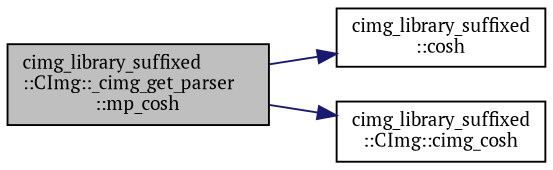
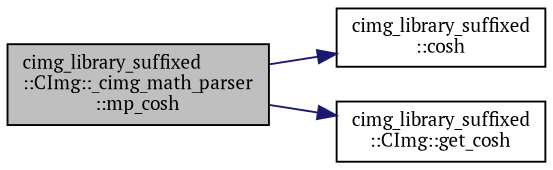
  digraph {
    fontname="PT Serif"
    rankdir=LR
    node [color=black fillcolor=white fontname="PT Serif" fontsize=10 shape=record style=filled]
    edge [color=midnightblue fontname="PT Serif" fontsize=10 labelfontname=Helvetica labelfontsize=10 style=solid]
-   n1 [fillcolor=grey75 fontcolor=black height=0.2 label="cimg_library_suffixed\l::CImg::_cimg_get_parser\l::mp_cosh" width=0.4]
+   n1 [fillcolor=grey75 fontcolor=black height=0.2 label="cimg_library_suffixed\l::CImg::_cimg_math_parser\l::mp_cosh" width=0.4]
    n2 [height=0.2 label="cimg_library_suffixed\l::cosh" width=0.4]
-   n3 [height=0.2 label="cimg_library_suffixed\l::CImg::cimg_cosh" width=0.4]
+   n3 [height=0.2 label="cimg_library_suffixed\l::CImg::get_cosh" width=0.4]
    n1 -> n2
    n1 -> n3
  }
